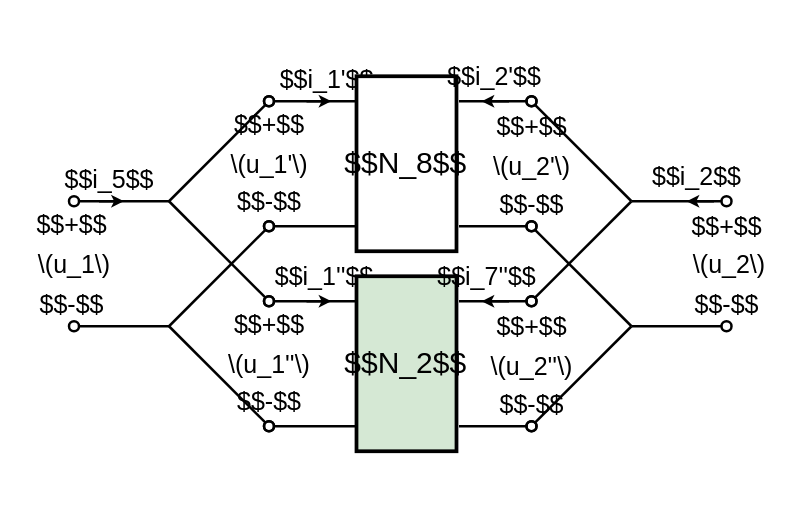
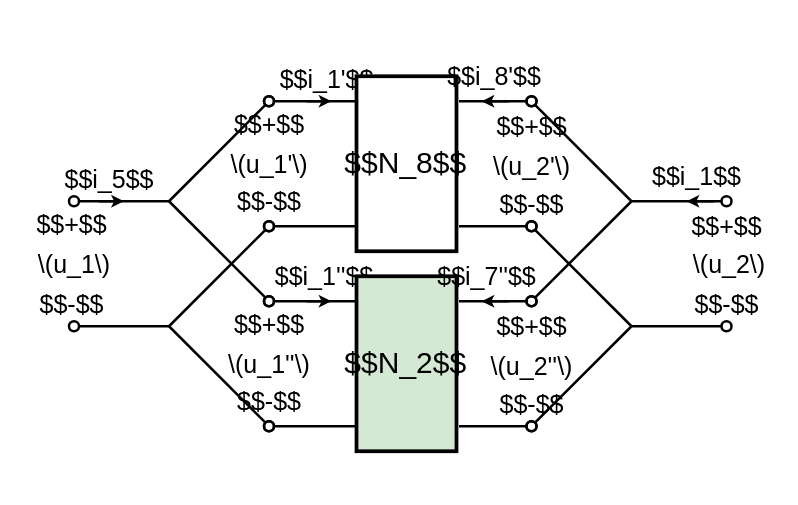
  <mxCell id="0" />
  <mxCell id="1" parent="0" />
  <mxCell id="2" value="$$+$$" style="text;html=1;resizable=1;autosize=1;align=center;verticalAlign=middle;points=[];fillColor=none;strokeColor=none;rounded=0;movable=1;rotatable=1;deletable=1;editable=1;connectable=0;fontSize=10;" vertex="1" parent="1"><mxGeometry x="204" y="124" width="15" height="12" as="geometry" /></mxCell>
  <mxCell id="3" value="$$-$$" style="text;resizable=1;autosize=1;align=center;verticalAlign=middle;points=[];fillColor=none;strokeColor=none;rounded=0;html=1;imageAspect=1;noLabel=0;recursiveResize=1;expand=1;editable=1;movable=1;rotatable=1;deletable=1;connectable=0;comic=0;fontSize=10;" vertex="1" parent="1"><mxGeometry x="204" y="156" width="15" height="9" as="geometry" /></mxCell>
  <mxCell id="4" value="$$+$$" style="text;html=1;resizable=1;autosize=1;align=center;verticalAlign=middle;points=[];fillColor=none;strokeColor=none;rounded=0;movable=1;rotatable=1;deletable=1;editable=1;connectable=0;fontSize=10;" vertex="1" parent="1"><mxGeometry x="20" y="83" width="15" height="12" as="geometry" /></mxCell>
  <mxCell id="5" value="\(u_2'\)" style="text;html=1;resizable=1;autosize=1;align=center;verticalAlign=middle;points=[];fillColor=none;strokeColor=none;rounded=0;comic=0;movable=1;rotatable=1;deletable=1;editable=1;connectable=0;fontSize=10;" parent="1" vertex="1"><mxGeometry x="202" y="56" width="20" height="20" as="geometry" /></mxCell>
  <mxCell id="6" value="" style="endArrow=oval;html=1;rounded=0;fontSize=10;startSize=4;endSize=4;endFill=0;" parent="1" edge="1"><mxGeometry width="50" height="50" relative="1" as="geometry"><mxPoint x="142" y="40" as="sourcePoint" /><mxPoint x="107" y="40" as="targetPoint" /></mxGeometry></mxCell>
  <mxCell id="7" value="" style="endArrow=classic;html=1;rounded=0;fontSize=10;endSize=2;" parent="1" edge="1"><mxGeometry width="50" height="50" relative="1" as="geometry"><mxPoint x="122" y="40" as="sourcePoint" /><mxPoint x="132" y="40" as="targetPoint" /></mxGeometry></mxCell>
  <mxCell id="8" value="$$i_1'$$" style="text;html=1;resizable=1;autosize=1;align=center;verticalAlign=middle;points=[];fillColor=none;strokeColor=none;rounded=0;fontSize=10;movable=1;rotatable=1;deletable=1;editable=1;connectable=0;" parent="1" vertex="1"><mxGeometry x="122" y="21" width="15" height="20" as="geometry" /></mxCell>
  <mxCell id="9" value="" style="endArrow=oval;html=1;rounded=0;fontSize=10;startSize=4;endSize=4;endFill=0;" parent="1" edge="1"><mxGeometry width="50" height="50" relative="1" as="geometry"><mxPoint x="152" y="90" as="sourcePoint" /><mxPoint x="107" y="90" as="targetPoint" /></mxGeometry></mxCell>
  <mxCell id="10" value="$$+$$" style="text;html=1;resizable=1;autosize=1;align=center;verticalAlign=middle;points=[];fillColor=none;strokeColor=none;rounded=0;movable=1;rotatable=1;deletable=1;editable=1;connectable=0;fontSize=10;" parent="1" vertex="1"><mxGeometry x="99" y="43" width="15" height="12" as="geometry" /></mxCell>
  <mxCell id="11" value="$$-$$" style="text;resizable=1;autosize=1;align=center;verticalAlign=middle;points=[];fillColor=none;strokeColor=none;rounded=0;html=1;imageAspect=1;noLabel=0;recursiveResize=1;expand=1;editable=1;movable=1;rotatable=1;deletable=1;connectable=0;comic=0;fontSize=10;" parent="1" vertex="1"><mxGeometry x="99" y="75" width="15" height="9" as="geometry" /></mxCell>
  <mxCell id="12" value="\(u_1'\)" style="text;html=1;resizable=1;autosize=1;align=center;verticalAlign=middle;points=[];fillColor=none;strokeColor=none;rounded=0;comic=0;movable=1;rotatable=1;deletable=1;editable=1;connectable=0;fontSize=10;" parent="1" vertex="1"><mxGeometry x="97" y="55" width="20" height="20" as="geometry" /></mxCell>
  <mxCell id="13" value="$$N_8$$" style="rounded=0;whiteSpace=wrap;html=1;strokeWidth=1.5;connectable=0;" parent="1" vertex="1"><mxGeometry x="142" y="30" width="40" height="70" as="geometry" /></mxCell>
  <mxCell id="14" value="" style="endArrow=oval;html=1;rounded=0;fontSize=10;startSize=4;endSize=4;endFill=0;" parent="1" edge="1"><mxGeometry width="50" height="50" relative="1" as="geometry"><mxPoint x="183" y="40" as="sourcePoint" /><mxPoint x="212" y="40" as="targetPoint" /></mxGeometry></mxCell>
  <mxCell id="15" value="" style="endArrow=classic;html=1;rounded=0;fontSize=10;endSize=2;" parent="1" edge="1"><mxGeometry width="50" height="50" relative="1" as="geometry"><mxPoint x="203" y="40" as="sourcePoint" /><mxPoint x="192" y="40" as="targetPoint" /></mxGeometry></mxCell>
- <mxCell id="16" value="$$i_2'$$" style="text;html=1;resizable=1;autosize=1;align=center;verticalAlign=middle;points=[];fillColor=none;strokeColor=none;rounded=0;fontSize=10;movable=1;rotatable=1;deletable=1;editable=1;connectable=0;" parent="1" vertex="1"><mxGeometry x="189" y="20" width="15" height="20" as="geometry" /></mxCell>
+ <mxCell id="16" value="$$i_8'$$" style="text;html=1;resizable=1;autosize=1;align=center;verticalAlign=middle;points=[];fillColor=none;strokeColor=none;rounded=0;fontSize=10;movable=1;rotatable=1;deletable=1;editable=1;connectable=0;" parent="1" vertex="1"><mxGeometry x="189" y="20" width="15" height="20" as="geometry" /></mxCell>
  <mxCell id="17" value="" style="endArrow=oval;html=1;rounded=0;fontSize=10;startSize=4;endSize=4;endFill=0;" parent="1" edge="1"><mxGeometry width="50" height="50" relative="1" as="geometry"><mxPoint x="183" y="90" as="sourcePoint" /><mxPoint x="212" y="90" as="targetPoint" /></mxGeometry></mxCell>
  <mxCell id="18" value="$$+$$" style="text;html=1;resizable=1;autosize=1;align=center;verticalAlign=middle;points=[];fillColor=none;strokeColor=none;rounded=0;movable=1;rotatable=1;deletable=1;editable=1;connectable=0;fontSize=10;" parent="1" vertex="1"><mxGeometry x="204" y="44" width="15" height="12" as="geometry" /></mxCell>
  <mxCell id="19" value="$$-$$" style="text;resizable=1;autosize=1;align=center;verticalAlign=middle;points=[];fillColor=none;strokeColor=none;rounded=0;html=1;imageAspect=1;noLabel=0;recursiveResize=1;expand=1;editable=1;movable=1;rotatable=1;deletable=1;connectable=0;comic=0;fontSize=10;" parent="1" vertex="1"><mxGeometry x="204" y="76" width="15" height="9" as="geometry" /></mxCell>
  <mxCell id="20" value="" style="endArrow=oval;html=1;rounded=0;startSize=4;endSize=4;jumpSize=6;startArrow=none;startFill=0;endFill=0;" parent="1" edge="1"><mxGeometry width="50" height="50" relative="1" as="geometry"><mxPoint x="252" y="80" as="sourcePoint" /><mxPoint x="290" y="80" as="targetPoint" /></mxGeometry></mxCell>
  <mxCell id="21" value="" style="endArrow=oval;html=1;rounded=0;startSize=4;endSize=4;jumpSize=6;endFill=0;" parent="1" edge="1"><mxGeometry width="50" height="50" relative="1" as="geometry"><mxPoint x="252" y="130" as="sourcePoint" /><mxPoint x="290" y="130" as="targetPoint" /></mxGeometry></mxCell>
  <mxCell id="22" value="" style="endArrow=oval;html=1;rounded=0;fontSize=10;startSize=4;endSize=4;endFill=0;" edge="1" parent="1"><mxGeometry width="50" height="50" relative="1" as="geometry"><mxPoint x="67" y="80" as="sourcePoint" /><mxPoint x="29" y="80" as="targetPoint" /></mxGeometry></mxCell>
  <mxCell id="23" value="" style="endArrow=classic;html=1;rounded=0;fontSize=10;endSize=2;" edge="1" parent="1"><mxGeometry width="50" height="50" relative="1" as="geometry"><mxPoint x="39" y="80" as="sourcePoint" /><mxPoint x="49" y="80" as="targetPoint" /></mxGeometry></mxCell>
  <mxCell id="24" value="$$i_5$$" style="text;html=1;resizable=1;autosize=1;align=center;verticalAlign=middle;points=[];fillColor=none;strokeColor=none;rounded=0;fontSize=10;movable=1;rotatable=1;deletable=1;editable=1;connectable=0;" vertex="1" parent="1"><mxGeometry x="33" y="61" width="20" height="20" as="geometry" /></mxCell>
  <mxCell id="25" value="" style="endArrow=classic;html=1;rounded=0;fontSize=10;endSize=2;" edge="1" parent="1"><mxGeometry width="50" height="50" relative="1" as="geometry"><mxPoint x="285" y="80" as="sourcePoint" /><mxPoint x="274" y="80" as="targetPoint" /></mxGeometry></mxCell>
- <mxCell id="26" value="$$i_2$$" style="text;html=1;resizable=1;autosize=1;align=center;verticalAlign=middle;points=[];fillColor=none;strokeColor=none;rounded=0;fontSize=10;movable=1;rotatable=1;deletable=1;editable=1;connectable=0;" vertex="1" parent="1"><mxGeometry x="270" y="60" width="15" height="20" as="geometry" /></mxCell>
+ <mxCell id="26" value="$$i_1$$" style="text;html=1;resizable=1;autosize=1;align=center;verticalAlign=middle;points=[];fillColor=none;strokeColor=none;rounded=0;fontSize=10;movable=1;rotatable=1;deletable=1;editable=1;connectable=0;" vertex="1" parent="1"><mxGeometry x="270" y="60" width="15" height="20" as="geometry" /></mxCell>
  <mxCell id="27" value="$$+$$" style="text;html=1;resizable=1;autosize=1;align=center;verticalAlign=middle;points=[];fillColor=none;strokeColor=none;rounded=0;movable=1;rotatable=1;deletable=1;editable=1;connectable=0;fontSize=10;" vertex="1" parent="1"><mxGeometry x="282" y="84" width="15" height="12" as="geometry" /></mxCell>
  <mxCell id="28" value="\(u_2''\)" style="text;html=1;resizable=1;autosize=1;align=center;verticalAlign=middle;points=[];fillColor=none;strokeColor=none;rounded=0;comic=0;movable=1;rotatable=1;deletable=1;editable=1;connectable=0;fontSize=10;" vertex="1" parent="1"><mxGeometry x="202" y="136" width="20" height="20" as="geometry" /></mxCell>
  <mxCell id="29" value="" style="endArrow=oval;html=1;rounded=0;fontSize=10;startSize=4;endSize=4;endFill=0;" edge="1" parent="1"><mxGeometry width="50" height="50" relative="1" as="geometry"><mxPoint x="142" y="120" as="sourcePoint" /><mxPoint x="107" y="120" as="targetPoint" /></mxGeometry></mxCell>
  <mxCell id="30" value="" style="endArrow=classic;html=1;rounded=0;fontSize=10;endSize=2;" edge="1" parent="1"><mxGeometry width="50" height="50" relative="1" as="geometry"><mxPoint x="122" y="120" as="sourcePoint" /><mxPoint x="132" y="120" as="targetPoint" /></mxGeometry></mxCell>
  <mxCell id="31" value="$$i_1''$$" style="text;html=1;resizable=1;autosize=1;align=center;verticalAlign=middle;points=[];fillColor=none;strokeColor=none;rounded=0;fontSize=10;movable=1;rotatable=1;deletable=1;editable=1;connectable=0;" vertex="1" parent="1"><mxGeometry x="120" y="100" width="17" height="20" as="geometry" /></mxCell>
  <mxCell id="32" value="" style="endArrow=oval;html=1;rounded=0;fontSize=10;startSize=4;endSize=4;endFill=0;" edge="1" parent="1"><mxGeometry width="50" height="50" relative="1" as="geometry"><mxPoint x="152" y="170" as="sourcePoint" /><mxPoint x="107" y="170" as="targetPoint" /></mxGeometry></mxCell>
  <mxCell id="33" value="$$+$$" style="text;html=1;resizable=1;autosize=1;align=center;verticalAlign=middle;points=[];fillColor=none;strokeColor=none;rounded=0;movable=1;rotatable=1;deletable=1;editable=1;connectable=0;fontSize=10;" vertex="1" parent="1"><mxGeometry x="99" y="123" width="15" height="12" as="geometry" /></mxCell>
  <mxCell id="34" value="$$-$$" style="text;resizable=1;autosize=1;align=center;verticalAlign=middle;points=[];fillColor=none;strokeColor=none;rounded=0;html=1;imageAspect=1;noLabel=0;recursiveResize=1;expand=1;editable=1;movable=1;rotatable=1;deletable=1;connectable=0;comic=0;fontSize=10;" vertex="1" parent="1"><mxGeometry x="99" y="155" width="15" height="9" as="geometry" /></mxCell>
  <mxCell id="35" value="\(u_1''\)" style="text;html=1;resizable=1;autosize=1;align=center;verticalAlign=middle;points=[];fillColor=none;strokeColor=none;rounded=0;comic=0;movable=1;rotatable=1;deletable=1;editable=1;connectable=0;fontSize=10;" vertex="1" parent="1"><mxGeometry x="97" y="135" width="20" height="20" as="geometry" /></mxCell>
  <mxCell id="36" value="$$N_2$$" style="rounded=0;whiteSpace=wrap;html=1;strokeWidth=1.5;connectable=0;fillColor=#d5e8d4;" vertex="1" parent="1"><mxGeometry x="142" y="110" width="40" height="70" as="geometry" /></mxCell>
  <mxCell id="37" value="" style="endArrow=oval;html=1;rounded=0;fontSize=10;startSize=4;endSize=4;endFill=0;" edge="1" parent="1"><mxGeometry width="50" height="50" relative="1" as="geometry"><mxPoint x="183" y="120" as="sourcePoint" /><mxPoint x="212" y="120" as="targetPoint" /></mxGeometry></mxCell>
  <mxCell id="38" value="" style="endArrow=classic;html=1;rounded=0;fontSize=10;endSize=2;" edge="1" parent="1"><mxGeometry width="50" height="50" relative="1" as="geometry"><mxPoint x="203" y="120" as="sourcePoint" /><mxPoint x="192" y="120" as="targetPoint" /></mxGeometry></mxCell>
  <mxCell id="39" value="$$i_7''$$" style="text;html=1;resizable=1;autosize=1;align=center;verticalAlign=middle;points=[];fillColor=none;strokeColor=none;rounded=0;fontSize=10;movable=1;rotatable=1;deletable=1;editable=1;connectable=0;" vertex="1" parent="1"><mxGeometry x="184" y="100" width="20" height="20" as="geometry" /></mxCell>
  <mxCell id="40" value="" style="endArrow=oval;html=1;rounded=0;fontSize=10;startSize=4;endSize=4;endFill=0;" edge="1" parent="1"><mxGeometry width="50" height="50" relative="1" as="geometry"><mxPoint x="183" y="170" as="sourcePoint" /><mxPoint x="212" y="170" as="targetPoint" /></mxGeometry></mxCell>
  <mxCell id="41" value="" style="endArrow=oval;html=1;rounded=0;fontSize=10;startSize=4;endSize=4;endFill=0;" edge="1" parent="1"><mxGeometry width="50" height="50" relative="1" as="geometry"><mxPoint x="67" y="130" as="sourcePoint" /><mxPoint x="29" y="130" as="targetPoint" /></mxGeometry></mxCell>
  <mxCell id="42" value="$$-$$" style="text;resizable=1;autosize=1;align=center;verticalAlign=middle;points=[];fillColor=none;strokeColor=none;rounded=0;html=1;imageAspect=1;noLabel=0;recursiveResize=1;expand=1;editable=1;movable=1;rotatable=1;deletable=1;connectable=0;comic=0;fontSize=10;" vertex="1" parent="1"><mxGeometry x="20" y="116" width="15" height="9" as="geometry" /></mxCell>
  <mxCell id="43" value="$$-$$" style="text;resizable=1;autosize=1;align=center;verticalAlign=middle;points=[];fillColor=none;strokeColor=none;rounded=0;html=1;imageAspect=1;noLabel=0;recursiveResize=1;expand=1;editable=1;movable=1;rotatable=1;deletable=1;connectable=0;comic=0;fontSize=10;" vertex="1" parent="1"><mxGeometry x="282" y="116" width="15" height="9" as="geometry" /></mxCell>
  <mxCell id="44" value="\(u_1\)" style="text;html=1;resizable=1;autosize=1;align=center;verticalAlign=middle;points=[];fillColor=none;strokeColor=none;rounded=0;comic=0;movable=1;rotatable=1;deletable=1;editable=1;connectable=0;fontSize=10;" vertex="1" parent="1"><mxGeometry x="21" y="95" width="15" height="20" as="geometry" /></mxCell>
  <mxCell id="45" value="\(u_2\)" style="text;html=1;resizable=1;autosize=1;align=center;verticalAlign=middle;points=[];fillColor=none;strokeColor=none;rounded=0;comic=0;movable=1;rotatable=1;deletable=1;editable=1;connectable=0;fontSize=10;" vertex="1" parent="1"><mxGeometry x="286" y="95" width="10" height="20" as="geometry" /></mxCell>
  <mxCell id="46" value="" style="endArrow=oval;html=1;rounded=0;endSize=4;startArrow=none;startFill=0;endFill=0;startSize=4;" edge="1" parent="1"><mxGeometry width="50" height="50" relative="1" as="geometry"><mxPoint x="67" y="80" as="sourcePoint" /><mxPoint x="107" y="40" as="targetPoint" /></mxGeometry></mxCell>
  <mxCell id="47" value="" style="endArrow=none;html=1;rounded=0;endSize=4;startArrow=oval;startFill=0;endFill=0;startSize=4;" edge="1" parent="1"><mxGeometry width="50" height="50" relative="1" as="geometry"><mxPoint x="107" y="120" as="sourcePoint" /><mxPoint x="67" y="80" as="targetPoint" /></mxGeometry></mxCell>
  <mxCell id="48" value="" style="endArrow=oval;html=1;rounded=0;endSize=4;startArrow=none;startFill=0;startSize=4;endFill=0;" edge="1" parent="1"><mxGeometry width="50" height="50" relative="1" as="geometry"><mxPoint x="67" y="130" as="sourcePoint" /><mxPoint x="107" y="90" as="targetPoint" /></mxGeometry></mxCell>
  <mxCell id="49" value="" style="endArrow=none;html=1;rounded=0;endSize=4;startArrow=oval;startFill=0;startSize=4;endFill=0;" edge="1" parent="1"><mxGeometry width="50" height="50" relative="1" as="geometry"><mxPoint x="107" y="170" as="sourcePoint" /><mxPoint x="67" y="130" as="targetPoint" /></mxGeometry></mxCell>
  <mxCell id="50" value="" style="endArrow=none;html=1;rounded=0;startSize=4;endSize=4;startArrow=oval;startFill=0;" edge="1" parent="1"><mxGeometry width="50" height="50" relative="1" as="geometry"><mxPoint x="212" y="40" as="sourcePoint" /><mxPoint x="252" y="80" as="targetPoint" /></mxGeometry></mxCell>
  <mxCell id="51" value="" style="endArrow=none;html=1;rounded=0;startSize=4;endSize=4;startArrow=oval;startFill=0;" edge="1" parent="1"><mxGeometry width="50" height="50" relative="1" as="geometry"><mxPoint x="212" y="120" as="sourcePoint" /><mxPoint x="252" y="80" as="targetPoint" /></mxGeometry></mxCell>
  <mxCell id="52" value="" style="endArrow=none;html=1;rounded=0;startSize=4;endSize=4;startArrow=oval;startFill=0;" edge="1" parent="1"><mxGeometry width="50" height="50" relative="1" as="geometry"><mxPoint x="212" y="90" as="sourcePoint" /><mxPoint x="252" y="130" as="targetPoint" /></mxGeometry></mxCell>
  <mxCell id="53" value="" style="endArrow=none;html=1;rounded=0;startSize=4;endSize=4;startArrow=oval;startFill=0;" edge="1" parent="1"><mxGeometry width="50" height="50" relative="1" as="geometry"><mxPoint x="212" y="170" as="sourcePoint" /><mxPoint x="252" y="130" as="targetPoint" /></mxGeometry></mxCell>
